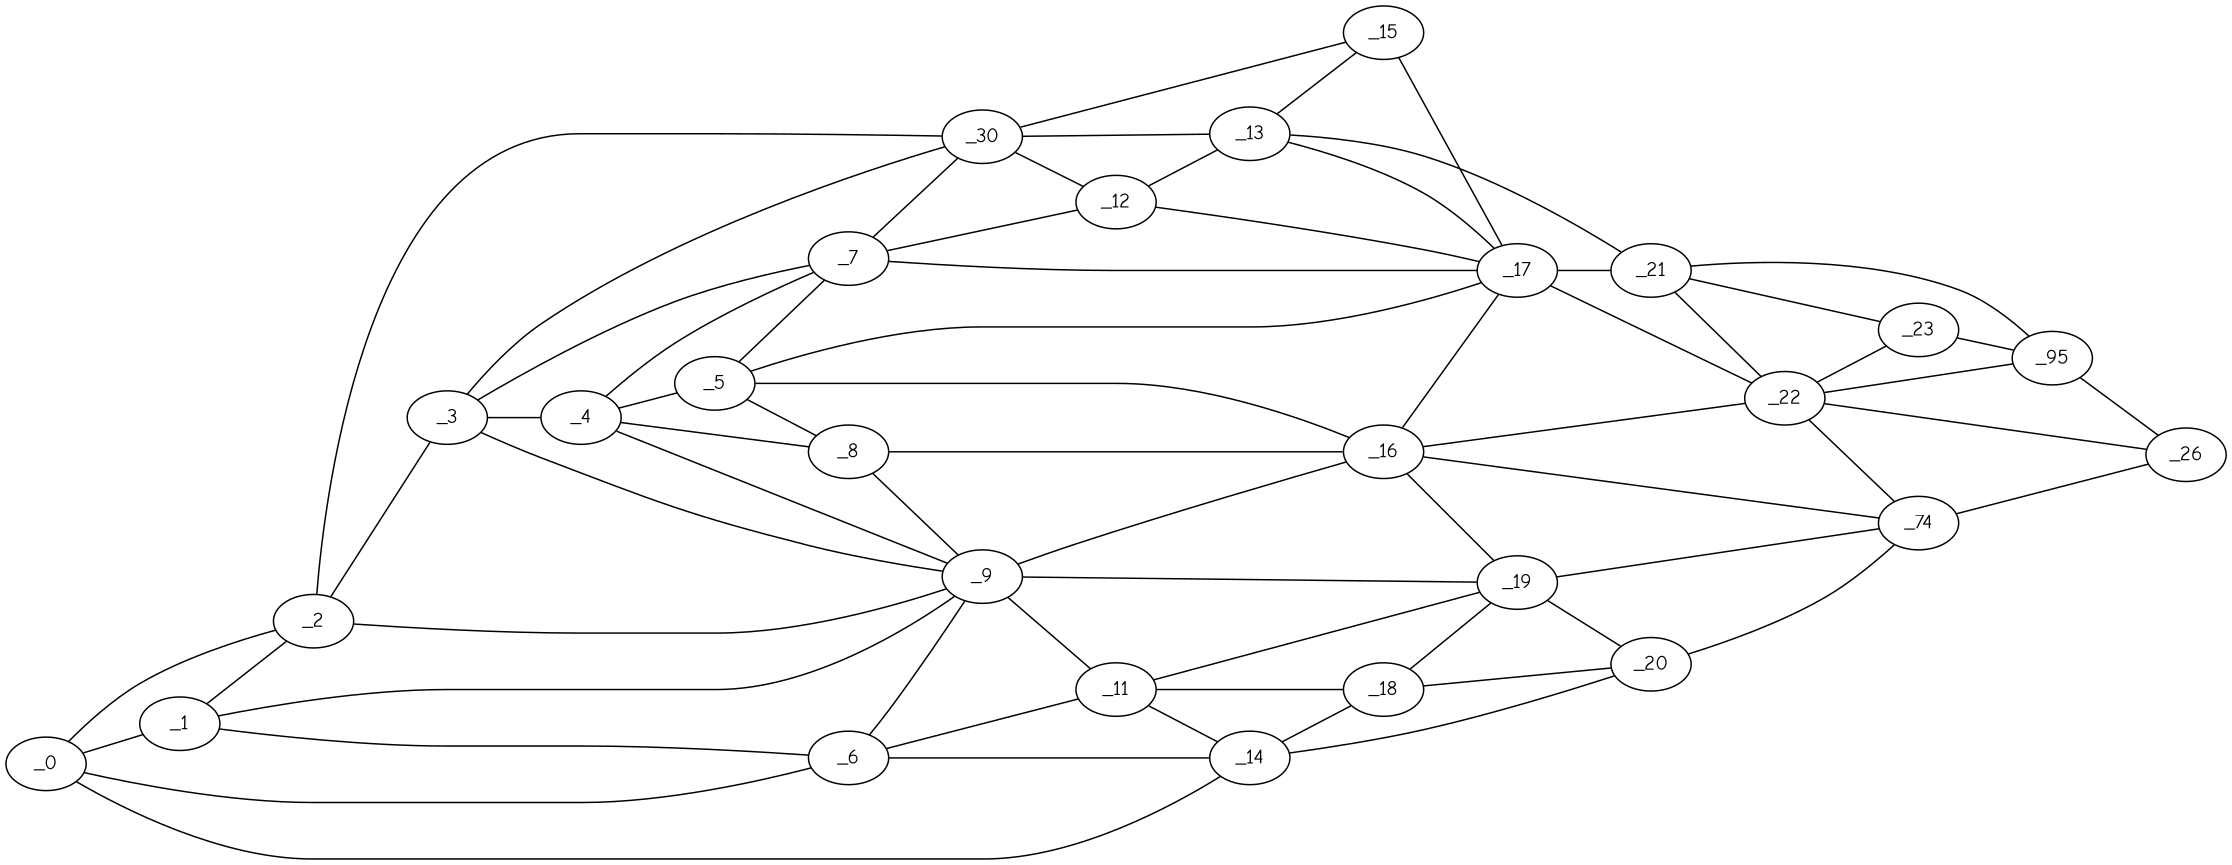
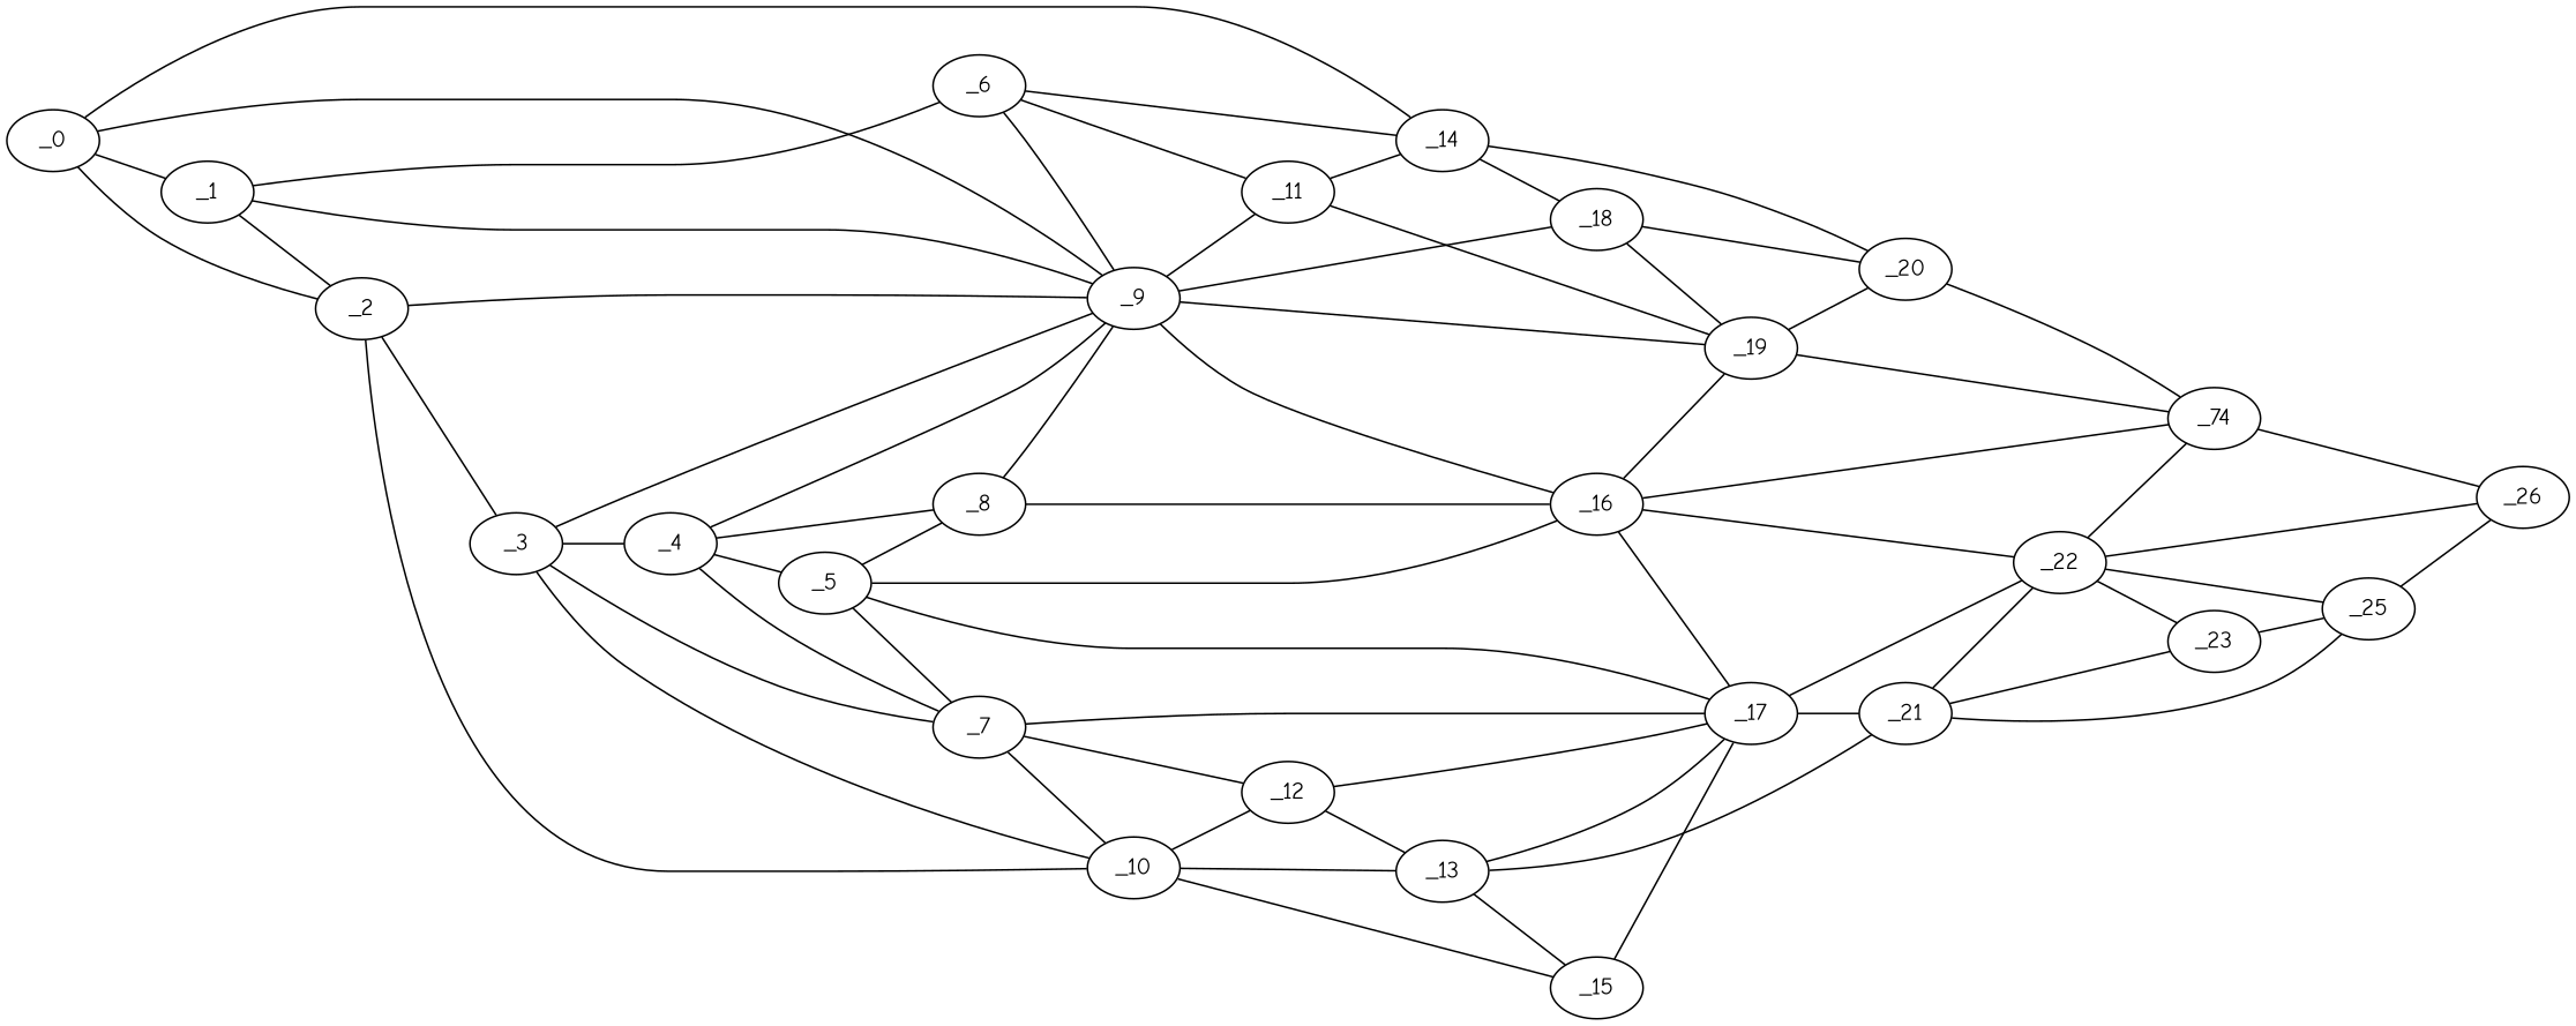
  graph {
    fontname="Comic Neue"
    rankdir=LR
    node [fontname="Comic Neue" x=79 y=109]
    edge [fontname="Comic Neue" valence=2]
    _0 [x=13]
    _1 [x=18 y=94]
    _2 [x=20 y=79]
    _6 [x=58]
    _14 [x=77 y=123]
    _9 [x=64 y=84]
    _3 [x=28 y=68]
-   _10 [x=65 y=3 label=_30]
+   _10 [x=65 y=3]
    _11 [x=67 y=97]
    _18 [x=89 y=101]
    _20 [x=97 y=91]
    _16 [y=62]
    _19 [x=92 y=79]
    _4 [x=51 y=62]
    _7 [x=60 y=14]
    _12 [x=68 y=11]
    _13 [x=75 y=11]
    _15 [y=4]
    n19 [label=_74 x=112 y=58]
    _17 [x=83 y=15]
    _22 [x=108 y=36]
    _5 [x=56 y=58]
    _8 [x=62 y=71]
    _21 [x=105 y=16]
-   _25 [x=115 y=15 label=_95]
+   _25 [x=115 y=15]
    _23 [x=110 y=17]
    _26 [x=117 y=42]
    _0 -- _1
    _0 -- _2 [valence=1]
-   _0 -- _6 [valence=1]
+   _0 -- _9 [valence=1]
    _0 -- _14 [valence=1]
    _1 -- _2
    _1 -- _6
    _1 -- _9
    _2 -- _9 [valence=1]
    _2 -- _3
    _2 -- _10 [valence=1]
    _6 -- _14
    _6 -- _9
    _6 -- _11
    _14 -- _18
    _14 -- _20 [valence=1]
    _9 -- _11 [valence=1]
    _9 -- _16 [valence=1]
    _9 -- _19
    _3 -- _9
    _3 -- _10 [valence=1]
    _3 -- _4
    _3 -- _7
    _10 -- _12 [valence=1]
    _10 -- _13
    _10 -- _15 [valence=1]
    _11 -- _14
-   _11 -- _18
+   _9 -- _18
    _11 -- _19
    _18 -- _20
    _18 -- _19
    _20 -- n19 [valence=1]
    _16 -- _19 [valence=1]
    _16 -- n19
    _16 -- _17
    _16 -- _22
    _19 -- _20
    _19 -- n19 [valence=1]
    _4 -- _9
    _4 -- _7 [valence=1]
    _4 -- _5
    _4 -- _8
    _7 -- _10
    _7 -- _12 [valence=1]
    _7 -- _17
    _12 -- _13
    _12 -- _17
    _13 -- _15
    _13 -- _17
    _13 -- _21
    _15 -- _17
    n19 -- _26 [valence=1]
    _17 -- _22
    _17 -- _21
    _22 -- n19
    _22 -- _25 [valence=1]
    _22 -- _23
    _22 -- _26
    _5 -- _16 [valence=1]
    _5 -- _7
    _5 -- _17
    _5 -- _8
    _8 -- _9
    _8 -- _16
    _21 -- _22
    _21 -- _25
    _21 -- _23 [valence=1]
    _25 -- _26 [valence=1]
    _23 -- _25
  }
